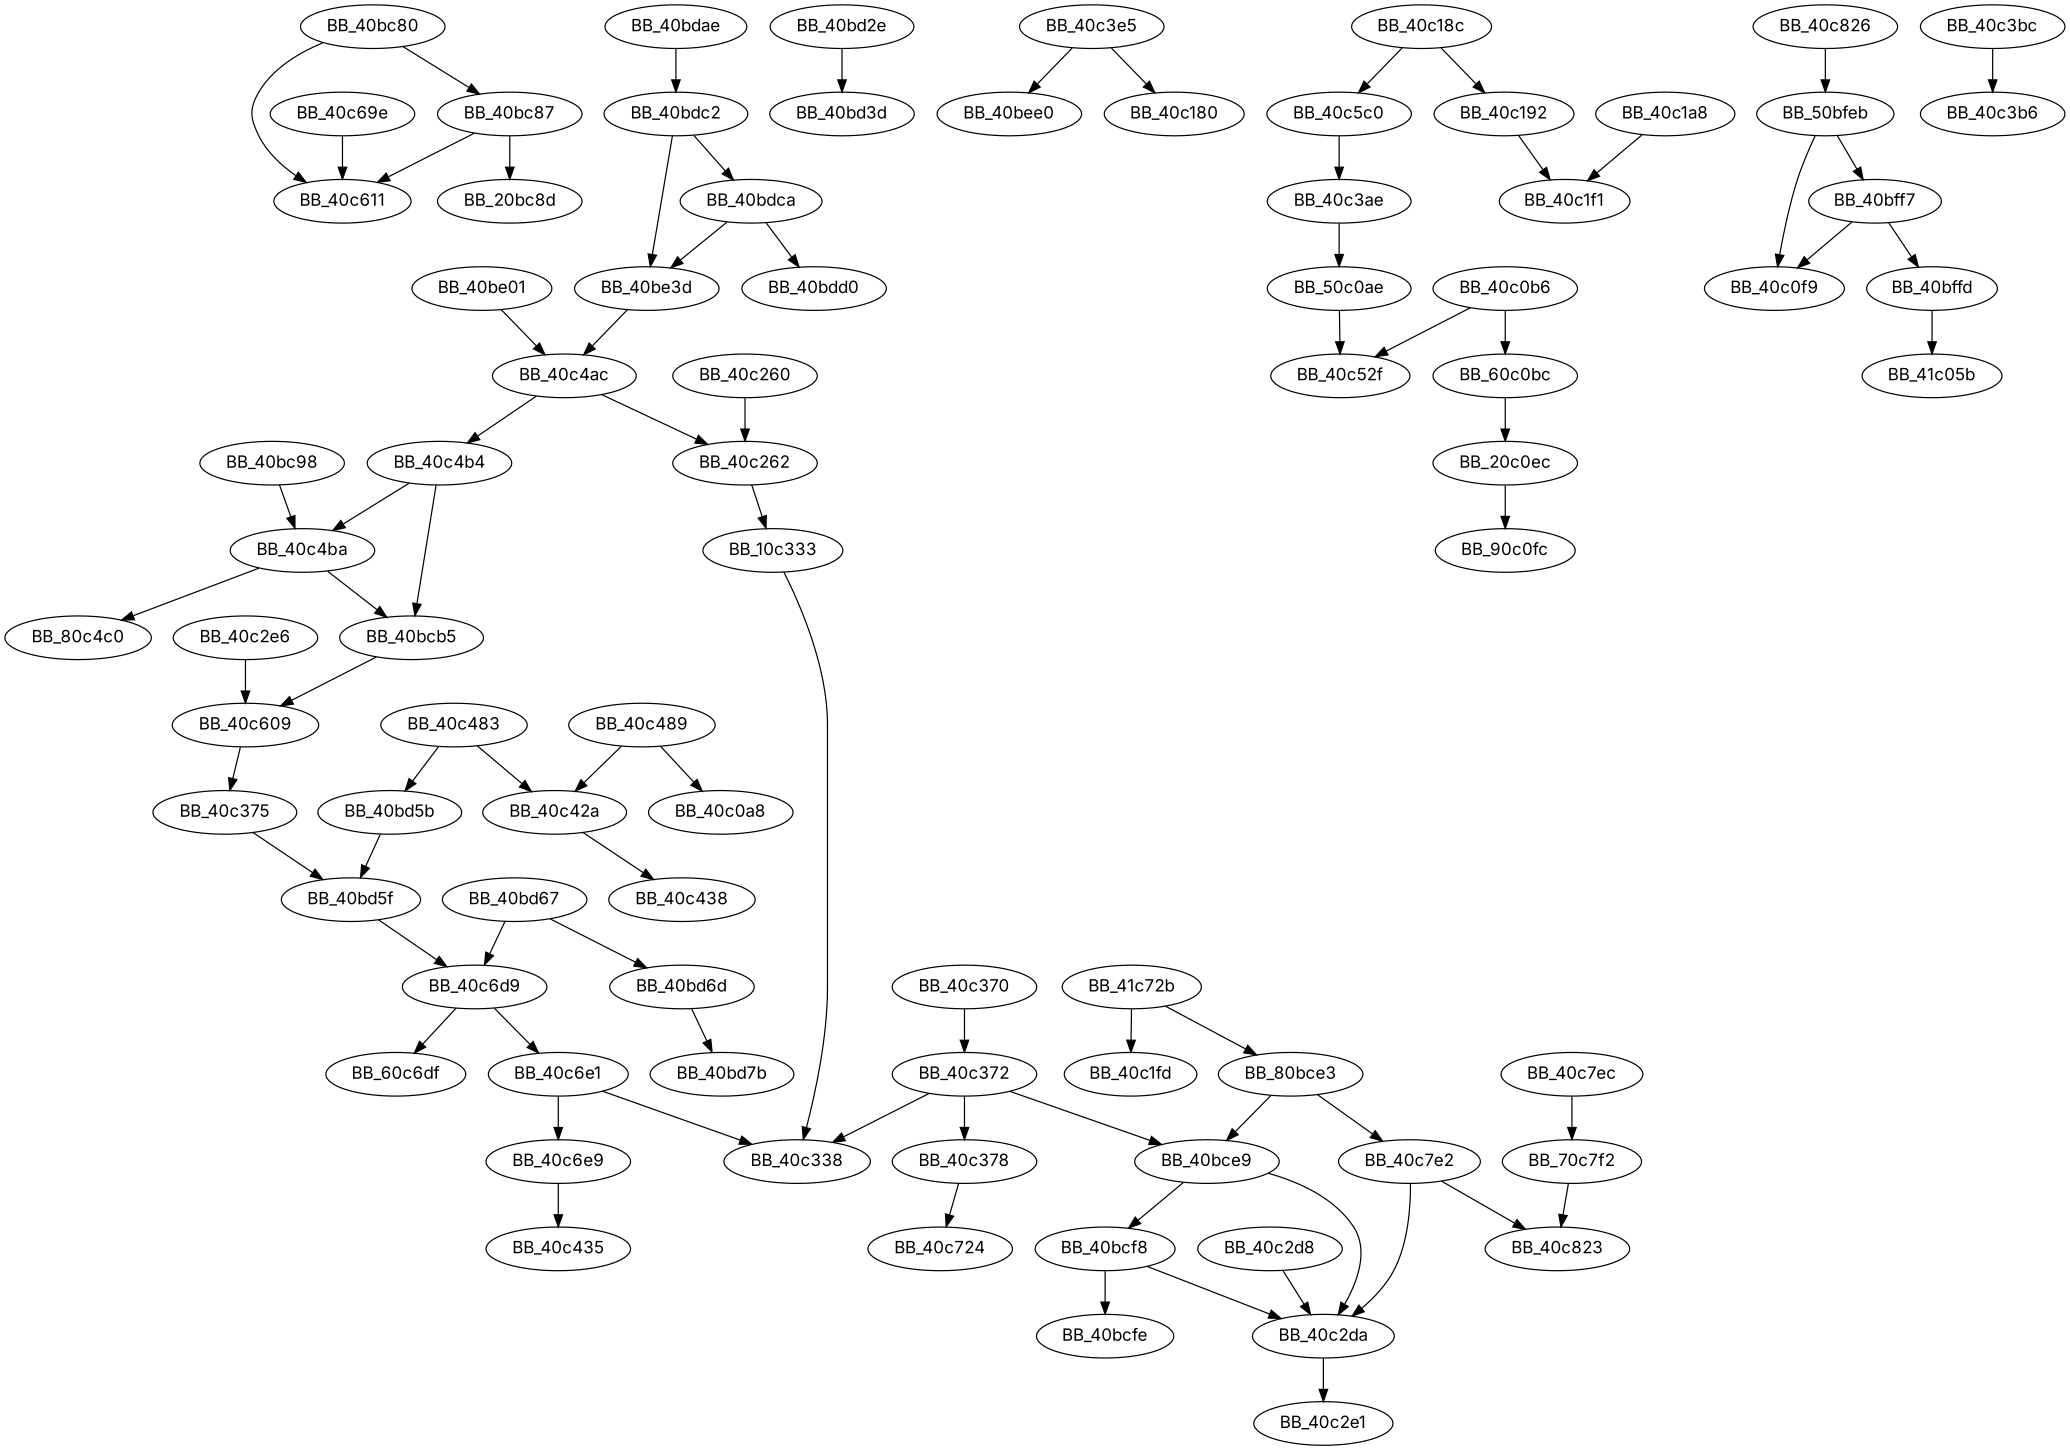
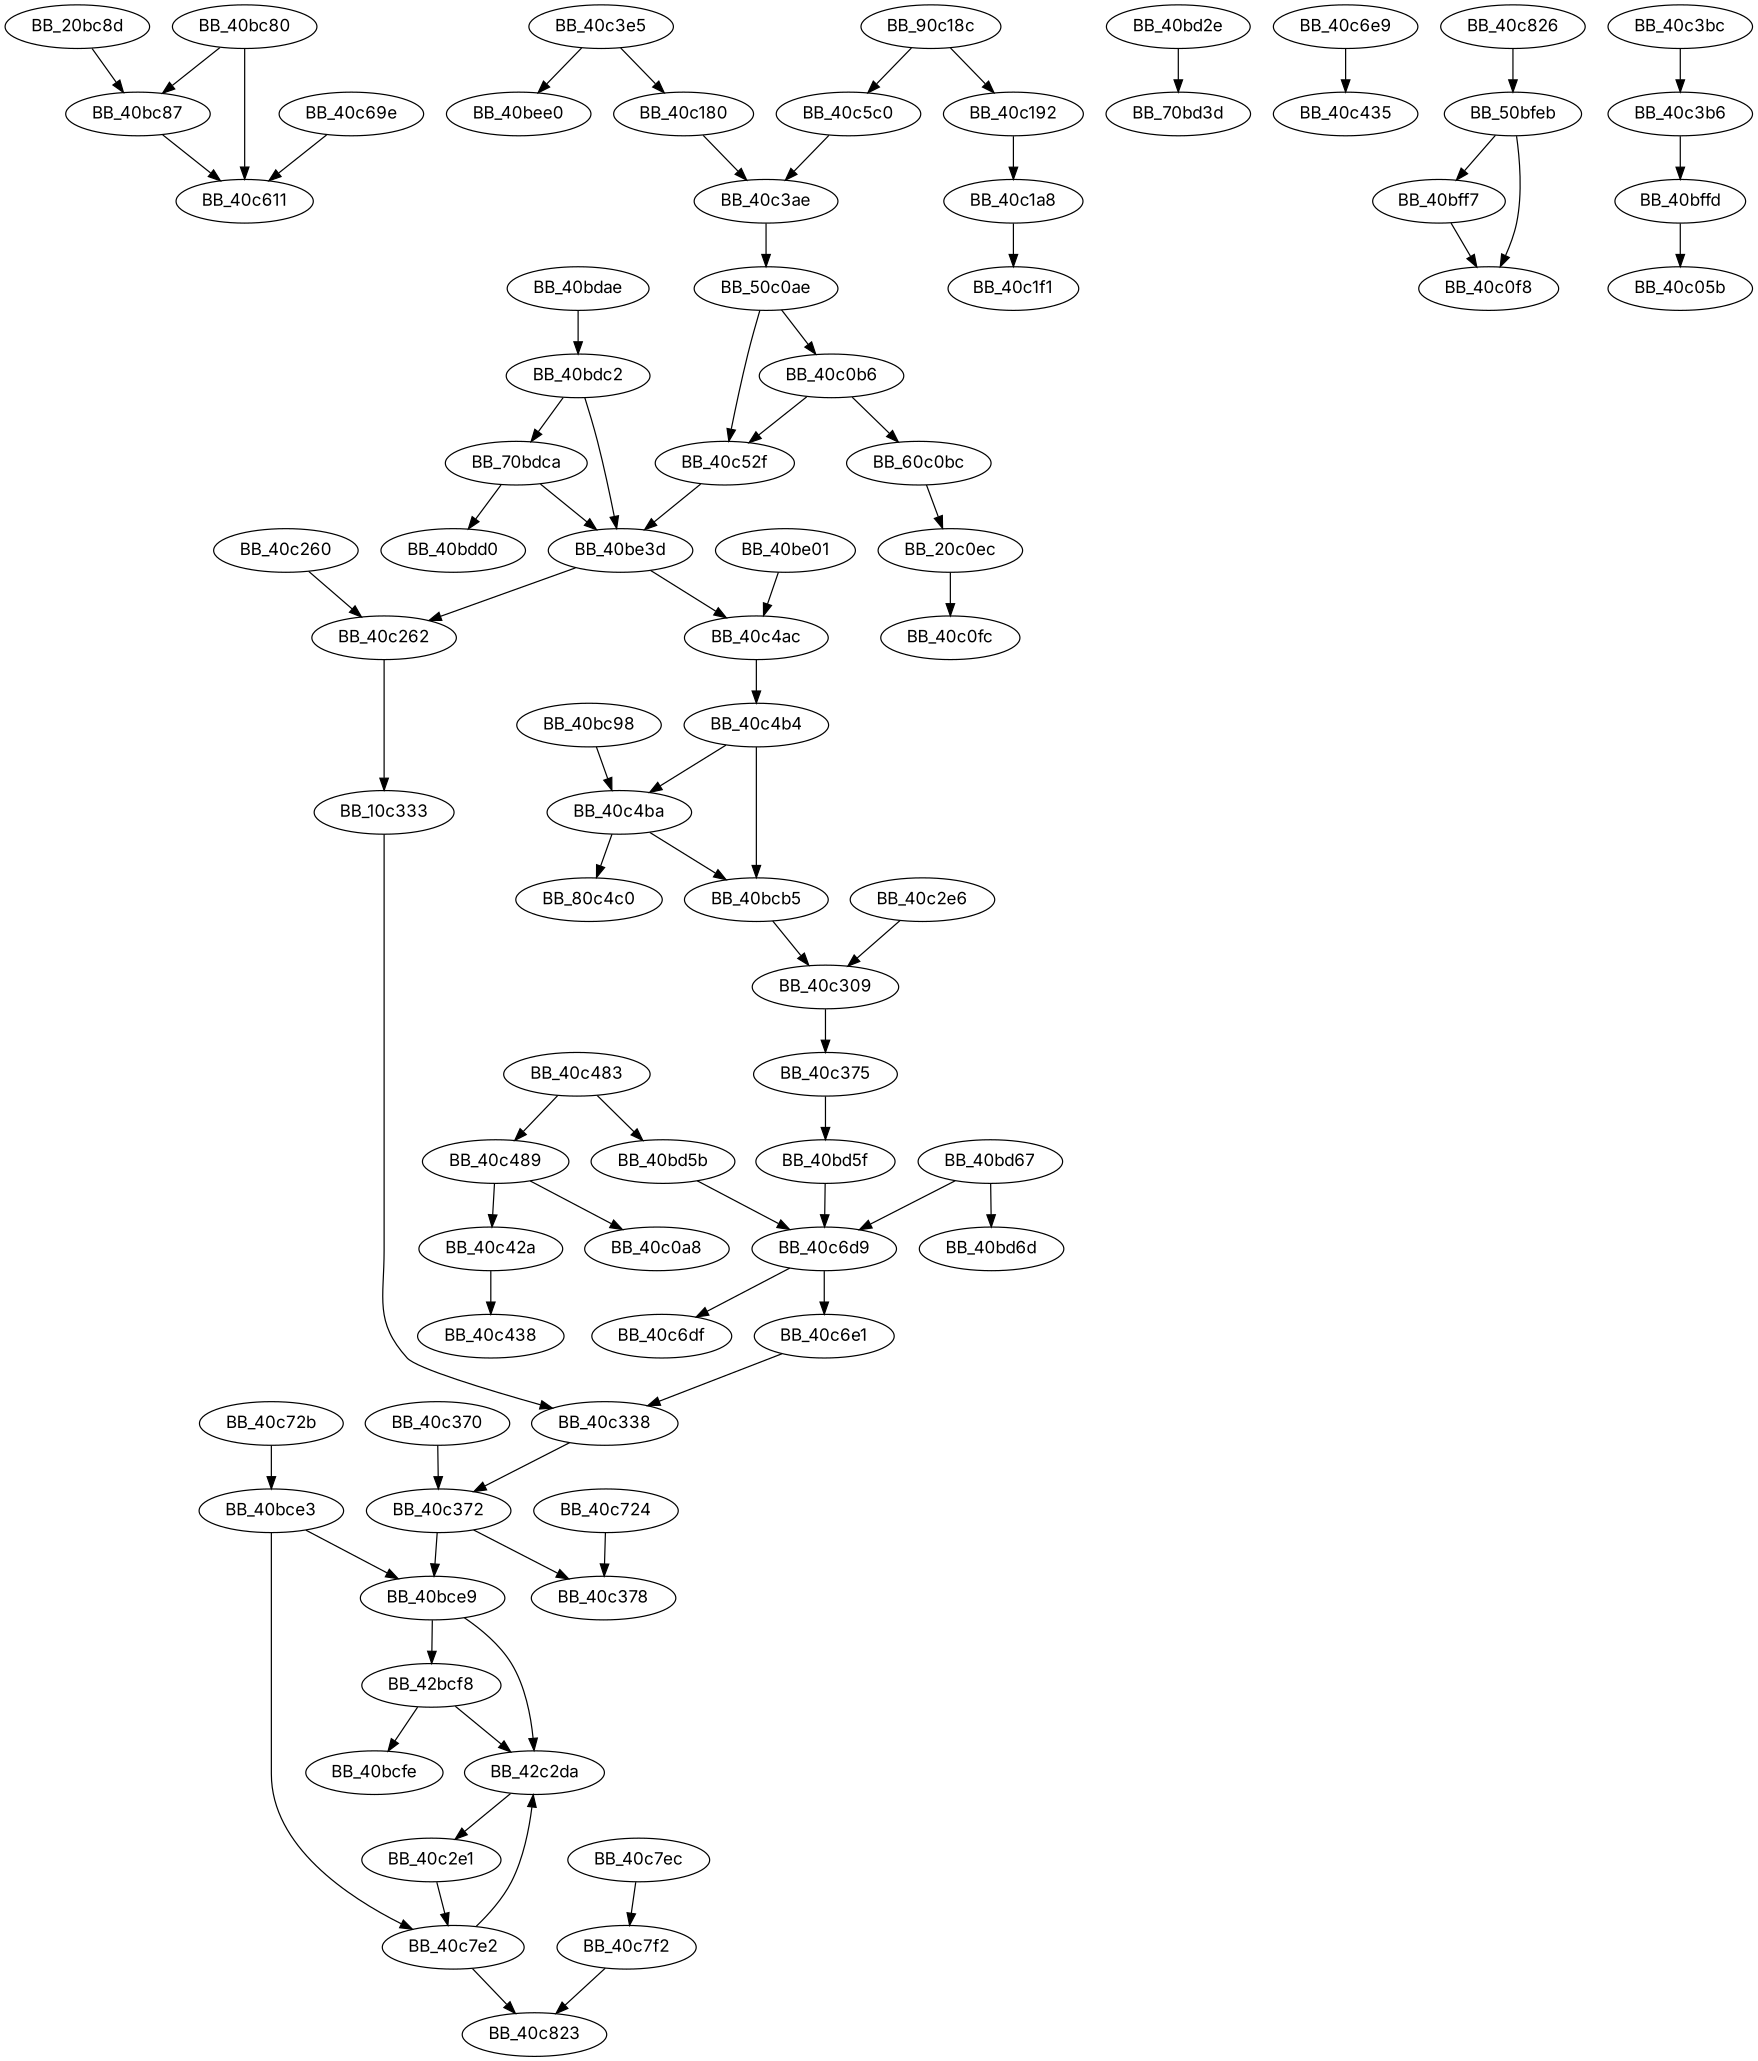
  digraph {
    fontname=Inter
    node [fontname=Inter]
    edge [fontname=Inter]
    BB_40bc80
    BB_40bc87
    BB_40c611
    n4 [label=BB_20bc8d]
    BB_40c69e
    BB_40bc98
    BB_40c4ba
    BB_40bcb5
-   BB_40c309 [label=BB_40c609]
+   BB_40c309
    n10 [label=BB_40c375]
    BB_40bd5f
-   BB_40bce3 [label=BB_80bce3]
+   BB_40bce3
    BB_40bce9
    BB_40c7e2
-   BB_40bcf8
-   BB_40c2da
+   BB_40bcf8 [label=BB_42bcf8]
+   BB_40c2da [label=BB_42c2da]
    BB_40c823
    BB_40bcfe
    BB_40c2e1
    BB_40c7ec
-   BB_40c7f2 [label=BB_70c7f2]
+   BB_40c7f2
    BB_40bd2e
-   BB_40bd3d
+   BB_40bd3d [label=BB_70bd3d]
    BB_40bd5b
    BB_40c6d9
    BB_40bd67
    BB_40bd6d
-   BB_40c6df [label=BB_60c6df]
+   BB_40c6df
    BB_40c6e1
-   BB_40bd7b
    BB_40c338
    BB_40c6e9
    BB_40bdae
    BB_40bdc2
-   BB_40bdca
+   BB_40bdca [label=BB_70bdca]
    BB_40be3d
    BB_40bdd0
    BB_40c4ac
    BB_40be01
    BB_40c262
    BB_40c4b4
    n42 [label=BB_10c333]
    BB_40c3e5
    BB_40bee0
    BB_40c180
    BB_40c3ae
    n47 [label=BB_50bfeb]
    BB_40bff7
-   BB_40c0f9
+   BB_40c0f9 [label=BB_40c0f8]
    BB_40bffd
-   BB_40c05b [label=BB_41c05b]
+   BB_40c05b
    n52 [label=BB_50c0ae]
    BB_40c0b6
    BB_40c52f
    n55 [label=BB_60c0bc]
    n56 [label=BB_20c0ec]
-   BB_40c0fc [label=BB_90c0fc]
-   BB_40c18c
+   BB_40c0fc
+   BB_40c18c [label=BB_90c18c]
    BB_40c5c0
    BB_40c192
    BB_40c1a8
    n62 [label=BB_40c1f1]
    BB_40c260
    BB_40c372
-   BB_40c2d8
    BB_40c2e6
    BB_40c378
    BB_40c724
    BB_40c370
    BB_40c3bc
    BB_40c3b6
    BB_40c42a
    BB_40c438
    BB_40c483
    BB_40c489
    n76 [label=BB_40c0a8]
    n77 [label=BB_80c4c0]
    BB_40c435
-   BB_40c72b [label=BB_41c72b]
-   BB_40c1fd
+   BB_40c72b
    BB_40c826
    BB_40bc80 -> BB_40bc87
    BB_40bc80 -> BB_40c611
    BB_40bc87 -> BB_40c611
-   BB_40bc87 -> n4
+   n4 -> BB_40bc87
    BB_40c69e -> BB_40c611
    BB_40bc98 -> BB_40c4ba
    BB_40c4ba -> BB_40bcb5
    BB_40c4ba -> n77
    BB_40bcb5 -> BB_40c309
    BB_40c309 -> n10
    n10 -> BB_40bd5f
    BB_40bd5f -> BB_40c6d9
    BB_40bce3 -> BB_40bce9
    BB_40bce3 -> BB_40c7e2
    BB_40bce9 -> BB_40bcf8
    BB_40bce9 -> BB_40c2da
    BB_40c7e2 -> BB_40c2da
    BB_40c7e2 -> BB_40c823
    BB_40bcf8 -> BB_40c2da
    BB_40bcf8 -> BB_40bcfe
    BB_40c2da -> BB_40c2e1
+   BB_40c2e1 -> BB_40c7e2
    BB_40c7ec -> BB_40c7f2
    BB_40c7f2 -> BB_40c823
    BB_40bd2e -> BB_40bd3d
-   BB_40bd5b -> BB_40bd5f
+   BB_40bd5b -> BB_40c6d9
    BB_40c6d9 -> BB_40c6df
    BB_40c6d9 -> BB_40c6e1
    BB_40bd67 -> BB_40c6d9
    BB_40bd67 -> BB_40bd6d
-   BB_40bd6d -> BB_40bd7b
    BB_40c6e1 -> BB_40c338
-   BB_40c6e1 -> BB_40c6e9
-   BB_40c372 -> BB_40c338
+   BB_40c338 -> BB_40c372
    BB_40c6e9 -> BB_40c435
    BB_40bdae -> BB_40bdc2
    BB_40bdc2 -> BB_40bdca
    BB_40bdc2 -> BB_40be3d
    BB_40bdca -> BB_40be3d
    BB_40bdca -> BB_40bdd0
    BB_40be3d -> BB_40c4ac
-   BB_40c4ac -> BB_40c262
+   BB_40be3d -> BB_40c262
    BB_40c4ac -> BB_40c4b4
    BB_40be01 -> BB_40c4ac
    BB_40c262 -> n42
    BB_40c4b4 -> BB_40c4ba
    BB_40c4b4 -> BB_40bcb5
    n42 -> BB_40c338
    BB_40c3e5 -> BB_40bee0
    BB_40c3e5 -> BB_40c180
+   BB_40c180 -> BB_40c3ae
    BB_40c3ae -> n52
    n47 -> BB_40bff7
    n47 -> BB_40c0f9
    BB_40bff7 -> BB_40c0f9
-   BB_40bff7 -> BB_40bffd
+   BB_40c3b6 -> BB_40bffd
    BB_40bffd -> BB_40c05b
+   n52 -> BB_40c0b6
    n52 -> BB_40c52f
    BB_40c0b6 -> BB_40c52f
    BB_40c0b6 -> n55
+   BB_40c52f -> BB_40be3d
    n55 -> n56
    n56 -> BB_40c0fc
    BB_40c18c -> BB_40c5c0
    BB_40c18c -> BB_40c192
    BB_40c5c0 -> BB_40c3ae
-   BB_40c192 -> n62
+   BB_40c192 -> BB_40c1a8
    BB_40c1a8 -> n62
    BB_40c260 -> BB_40c262
    BB_40c372 -> BB_40bce9
    BB_40c372 -> BB_40c378
-   BB_40c2d8 -> BB_40c2da
    BB_40c2e6 -> BB_40c309
-   BB_40c378 -> BB_40c724
+   BB_40c724 -> BB_40c378
    BB_40c370 -> BB_40c372
    BB_40c3bc -> BB_40c3b6
    BB_40c42a -> BB_40c438
    BB_40c483 -> BB_40bd5b
-   BB_40c483 -> BB_40c42a
+   BB_40c483 -> BB_40c489
    BB_40c489 -> BB_40c42a
    BB_40c489 -> n76
    BB_40c72b -> BB_40bce3
-   BB_40c72b -> BB_40c1fd
    BB_40c826 -> n47
  }
